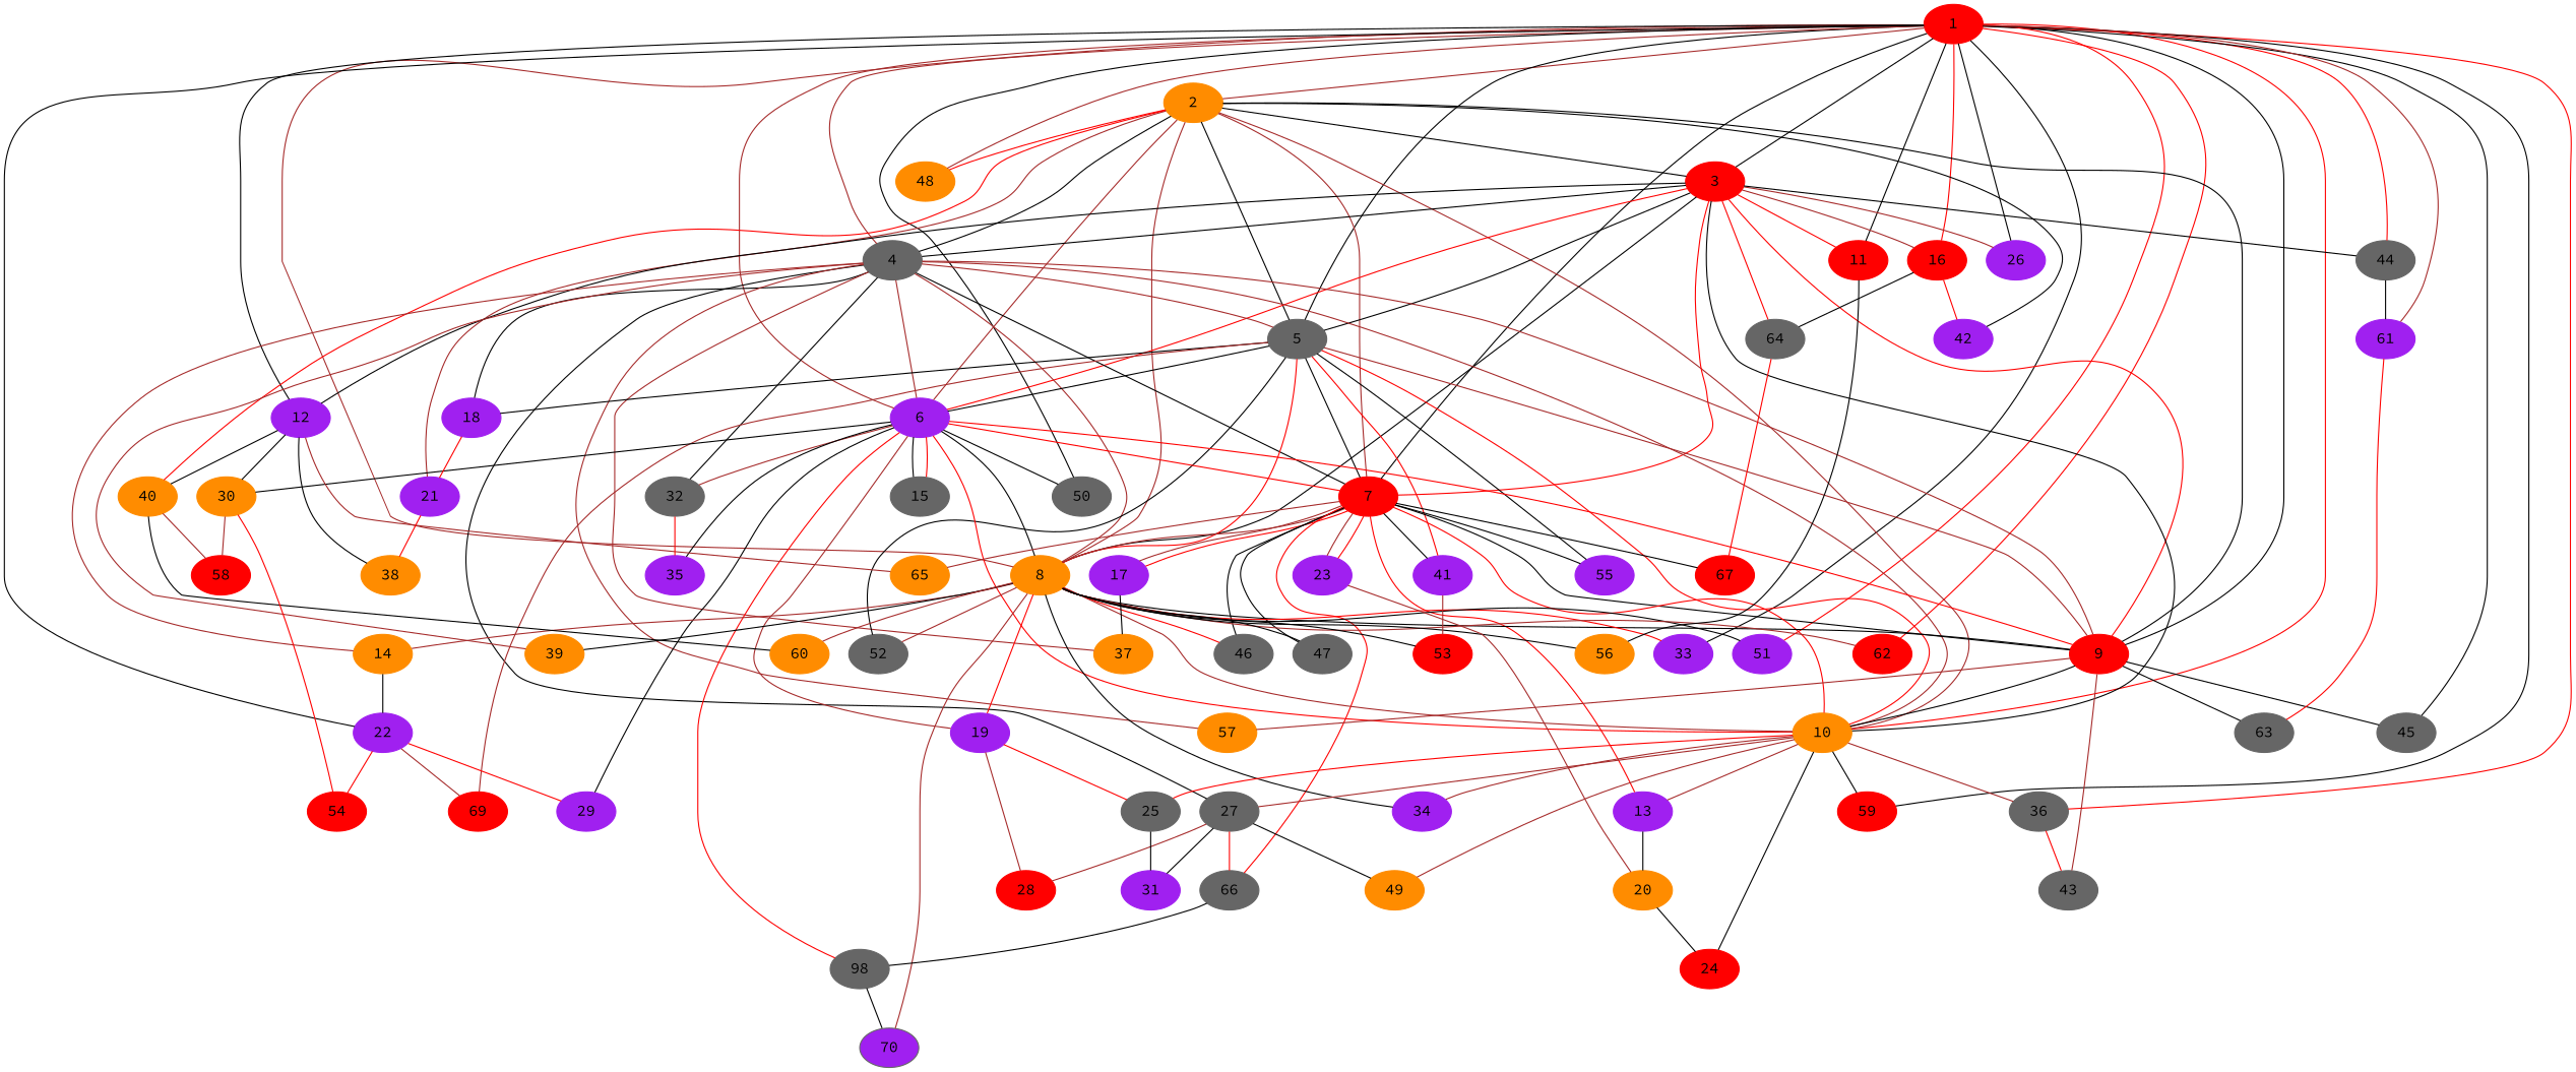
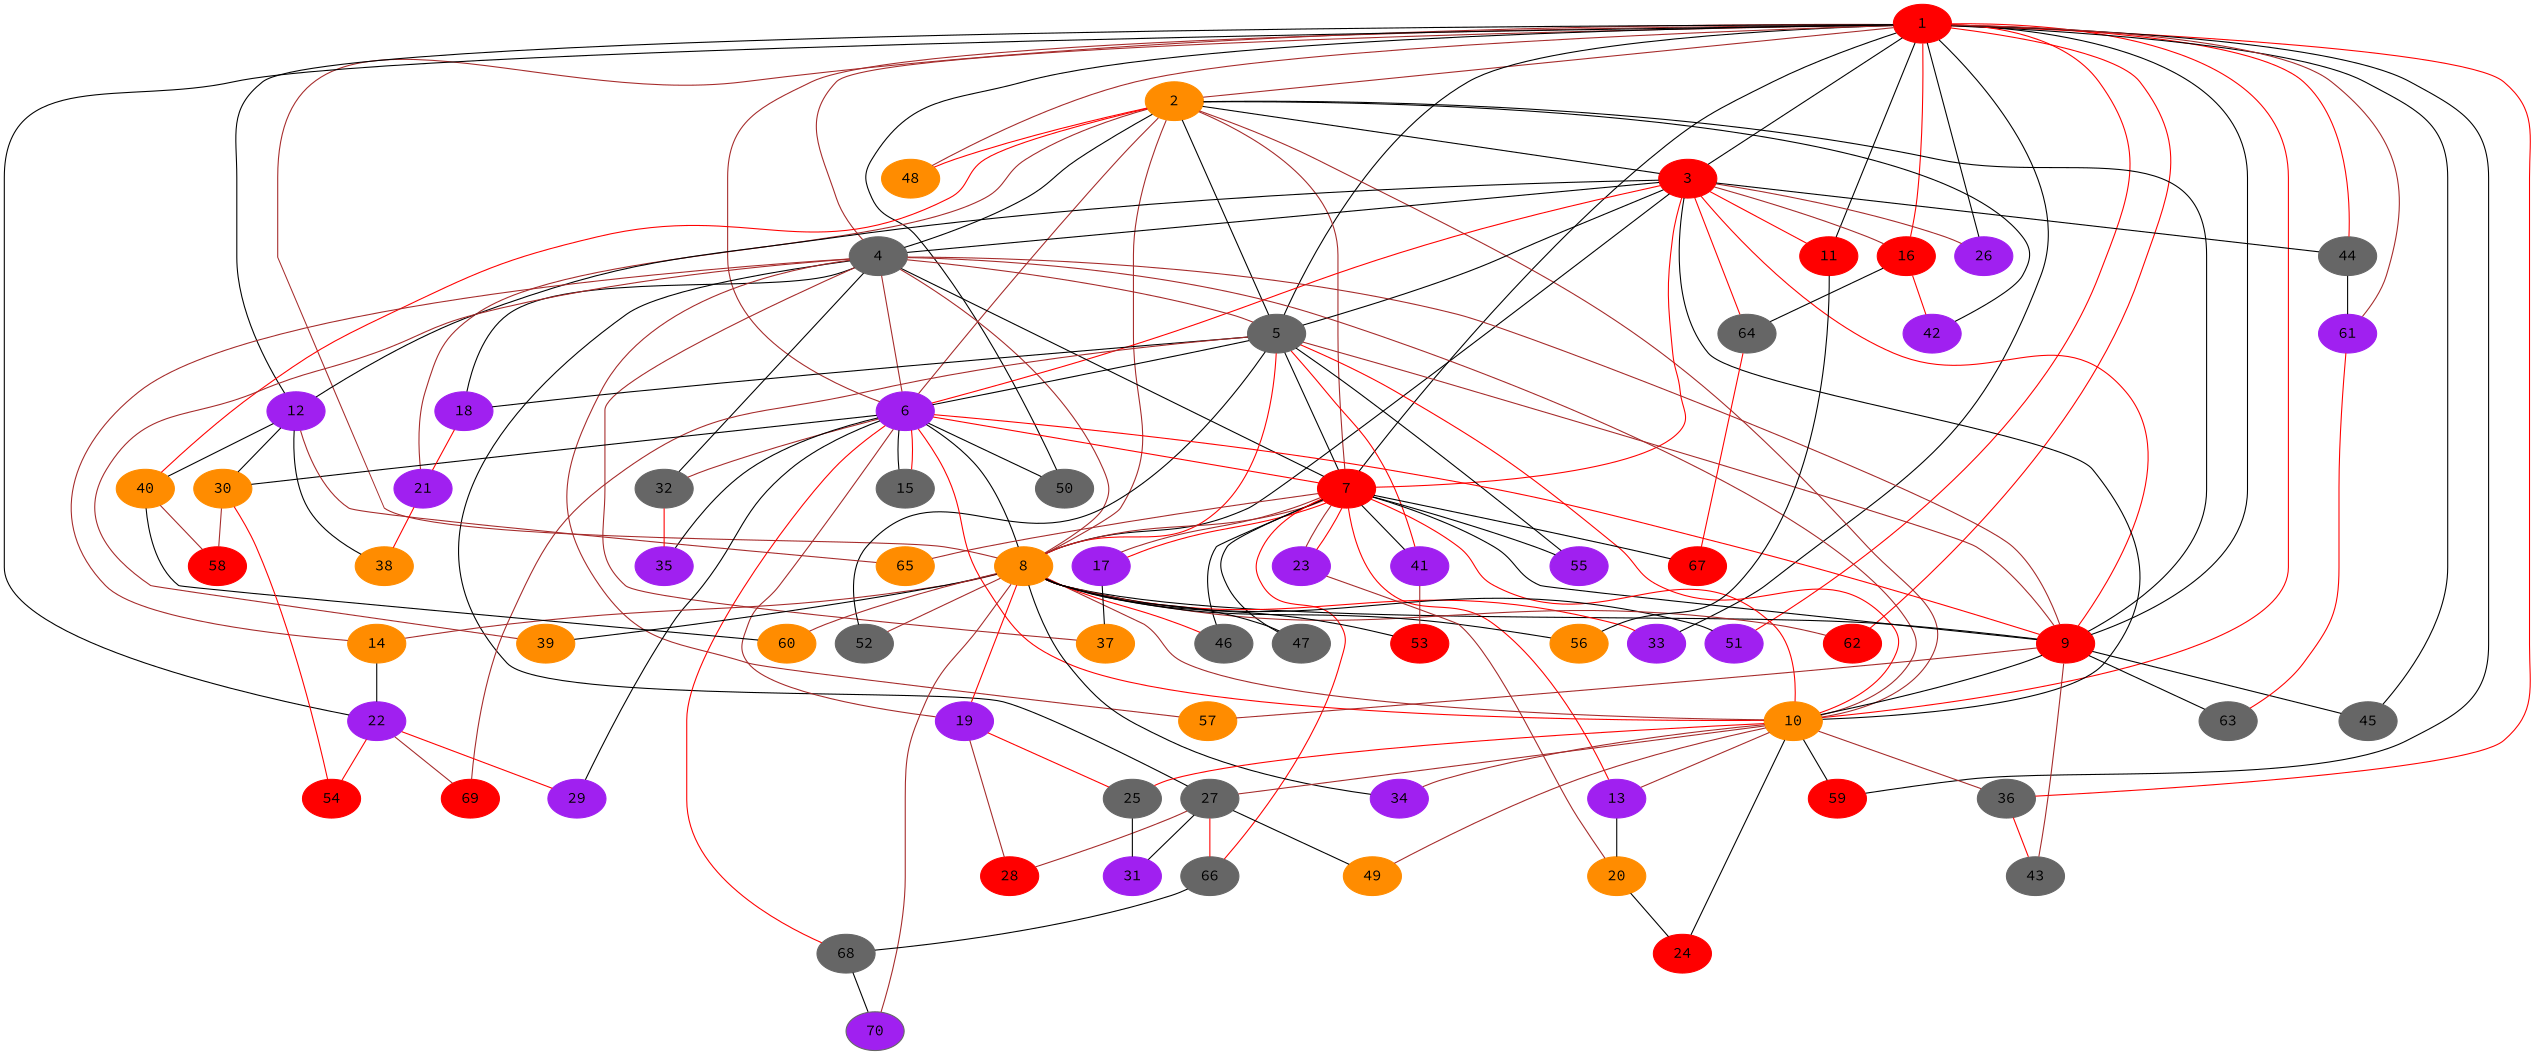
  graph {
    fontname="Source Code Pro"
    node [color=purple fontname="Source Code Pro" style=filled]
    edge [color=black fontname="Source Code Pro"]
    1 [color=red]
    2 [color=darkorange]
    3 [color=red]
    4 [color=gray40]
    5 [color=gray40]
    6
    7 [color=red]
    8 [color=darkorange]
    9 [color=red]
    10 [color=darkorange]
    11 [color=red]
    12
    16 [color=red]
    22
    26
    33
    36 [color=gray40]
    44 [color=gray40]
    45 [color=gray40]
    48 [color=darkorange]
    50 [color=gray40]
    51
    59 [color=red]
    61
    62 [color=red]
    21
    40 [color=darkorange]
    42
    64 [color=gray40]
    14 [color=darkorange]
    18
    27 [color=gray40]
    32 [color=gray40]
    37 [color=darkorange]
    39 [color=darkorange]
    57 [color=darkorange]
    41
    52 [color=gray40]
    55
    69 [color=red]
    15 [color=gray40]
    19
    29
    30 [color=darkorange]
    35
-   68 [color=gray40 label=98]
+   68 [color=gray40]
    13
    17
    23
    46 [color=gray40]
    47 [color=gray40]
    65 [color=darkorange]
    66 [color=gray40]
    67 [color=red]
    34
    53 [color=red]
    56 [color=darkorange]
    60 [color=darkorange]
    70 [color=gray40 fillcolor=purple]
    43 [color=gray40]
    63 [color=gray40]
    24 [color=red]
    25 [color=gray40]
    49 [color=darkorange]
    38 [color=darkorange]
    54 [color=red]
    58 [color=red]
    28 [color=red]
    31
    20 [color=darkorange]
    1 -- 2 [color=brown]
    1 -- 3
    1 -- 4 [color=brown]
    1 -- 5
    1 -- 6 [color=brown]
    1 -- 7
    1 -- 8 [color=brown]
    1 -- 9
    1 -- 10 [color=red]
    1 -- 11
    1 -- 12
    1 -- 16 [color=red]
    1 -- 22
    1 -- 26
    1 -- 33
    1 -- 36 [color=red]
    1 -- 44 [color=red]
    1 -- 45
    1 -- 48 [color=brown]
    1 -- 50
    1 -- 51 [color=red]
    1 -- 59
    1 -- 61 [color=brown]
    1 -- 62 [color=red]
    2 -- 3
    2 -- 4
    2 -- 5
    2 -- 6 [color=brown]
    2 -- 7 [color=brown]
    2 -- 8 [color=brown]
    2 -- 9
    2 -- 10 [color=brown]
    2 -- 48 [color=red]
    2 -- 21 [color=brown]
    2 -- 40 [color=red]
    2 -- 42
    3 -- 4
    3 -- 5
    3 -- 6 [color=red]
    3 -- 7 [color=red]
    3 -- 8
    3 -- 9 [color=red]
    3 -- 10
    3 -- 11 [color=red]
    3 -- 12
    3 -- 16 [color=brown]
    3 -- 26 [color=brown]
    3 -- 44
    3 -- 64 [color=red]
    4 -- 5 [color=brown]
    4 -- 6 [color=brown]
    4 -- 7
    4 -- 8 [color=brown]
    4 -- 9 [color=brown]
    4 -- 10 [color=brown]
    4 -- 14 [color=brown]
    4 -- 18
    4 -- 27
    4 -- 32
    4 -- 37 [color=brown]
    4 -- 39 [color=brown]
    4 -- 57 [color=brown]
    5 -- 6
    5 -- 7
    5 -- 8 [color=red]
    5 -- 9 [color=brown]
    5 -- 10 [color=red]
    5 -- 18
    5 -- 41 [color=red]
    5 -- 52
    5 -- 55
    5 -- 69 [color=brown]
    6 -- 7 [color=red]
    6 -- 8
    6 -- 9 [color=red]
    6 -- 10 [color=red]
    6 -- 50
    6 -- 32 [color=brown]
    6 -- 15
    6 -- 15 [color=red]
    6 -- 19 [color=brown]
    6 -- 29
    6 -- 30
    6 -- 35
    6 -- 68 [color=red]
    7 -- 8 [color=brown]
    7 -- 9
    7 -- 10 [color=red]
    7 -- 41
    7 -- 55
    7 -- 13 [color=red]
    7 -- 17 [color=brown]
    7 -- 17 [color=red]
    7 -- 23 [color=brown]
    7 -- 23 [color=red]
    7 -- 46
    7 -- 47
    7 -- 65 [color=brown]
    7 -- 66 [color=red]
    7 -- 67
    8 -- 9
    8 -- 10 [color=brown]
    8 -- 33 [color=red]
    8 -- 51
    8 -- 62 [color=brown]
    8 -- 14 [color=brown]
    8 -- 39
    8 -- 52 [color=brown]
    8 -- 19 [color=red]
    8 -- 46 [color=red]
    8 -- 47
    8 -- 34
    8 -- 53
    8 -- 56
    8 -- 60 [color=brown]
    8 -- 70 [color=brown]
    9 -- 10
    9 -- 45
    9 -- 57 [color=brown]
    9 -- 43 [color=brown]
    9 -- 63
    10 -- 36 [color=brown]
    10 -- 59
    10 -- 27 [color=brown]
    10 -- 13 [color=brown]
    10 -- 34 [color=brown]
    10 -- 24
    10 -- 25 [color=red]
    10 -- 49 [color=brown]
    11 -- 56
    12 -- 40
    12 -- 30
    12 -- 65 [color=brown]
    12 -- 38
    16 -- 42 [color=red]
    16 -- 64
    22 -- 69 [color=brown]
    22 -- 29 [color=red]
    22 -- 54 [color=red]
    36 -- 43 [color=red]
    44 -- 61
    61 -- 63 [color=red]
    21 -- 38 [color=red]
    40 -- 60
    40 -- 58 [color=brown]
    64 -- 67 [color=red]
    14 -- 22
    18 -- 21 [color=red]
    27 -- 66 [color=red]
    27 -- 49
    27 -- 28 [color=brown]
    27 -- 31
    32 -- 35 [color=red]
    41 -- 53 [color=brown]
    19 -- 25 [color=red]
    19 -- 28 [color=brown]
    30 -- 54 [color=red]
    30 -- 58 [color=brown]
    68 -- 70
    13 -- 20
    17 -- 37
    23 -- 20 [color=brown]
    66 -- 68
    25 -- 31
    20 -- 24
  }
